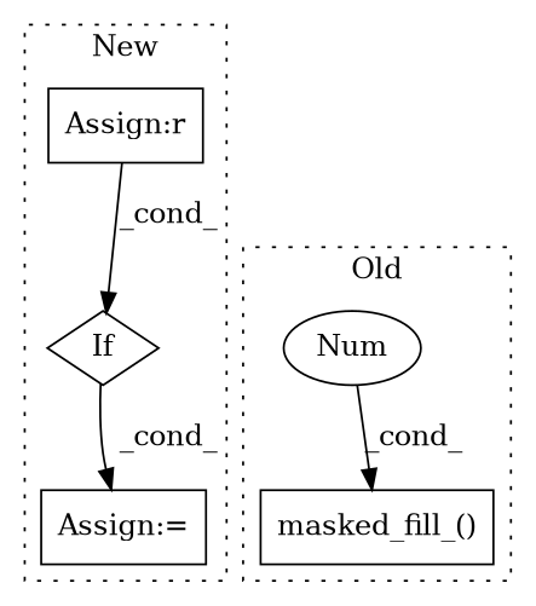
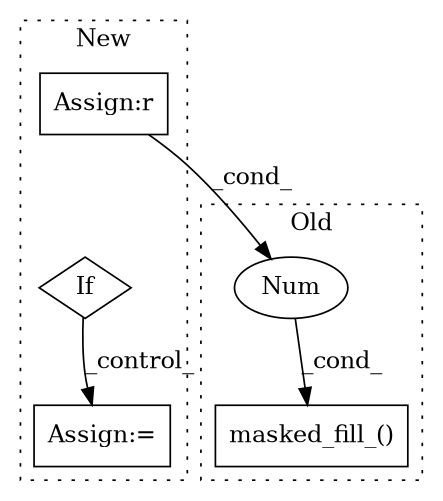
  digraph {
    node [l=3 shape=box]
    n1 [a=75 l="20,1" label="masked_fill_()" s="7991,8034"]
    n2 [a=76 l=1 label=Num s=8033 shape=ellipse]
    n3 [a=96 label=If s=8172 shape=diamond]
    n4 [a=40 l=14 label="Assign:r" s=8175]
    n5 [a=68 label="Assign:=" s=8212]
    subgraph cluster_1 {
      label=Old
      style=dotted
      n1
      n2
    }
    subgraph cluster_2 {
      label=New
      style=dotted
      n3
      n4
      n5
    }
    n2 -> n1 [label=_cond_]
-   n3 -> n5 [label=_cond_]
-   n4 -> n3 [label=_cond_]
+   n3 -> n5 [label=_control_]
+   n4 -> n2 [label=_cond_]
  }
